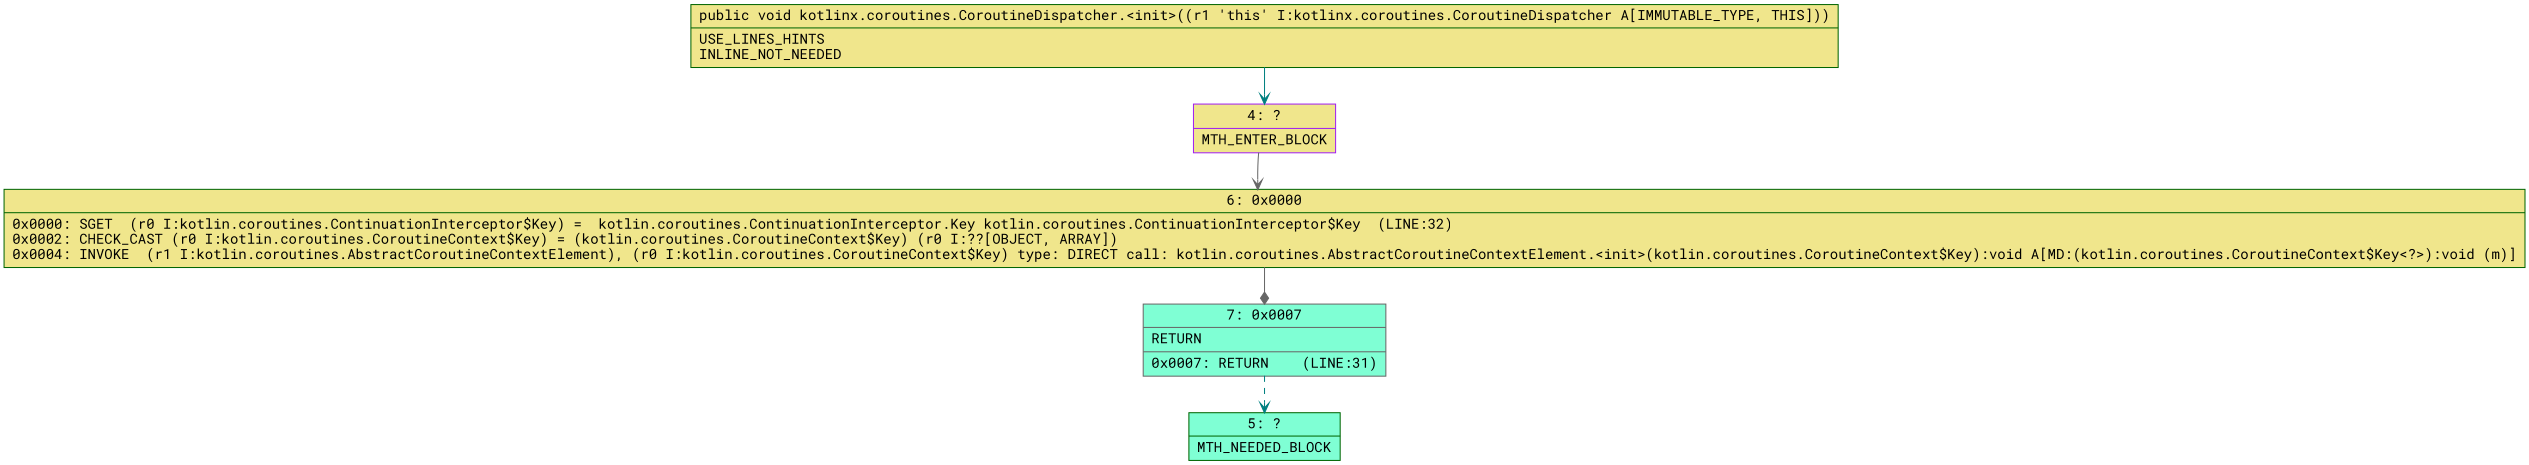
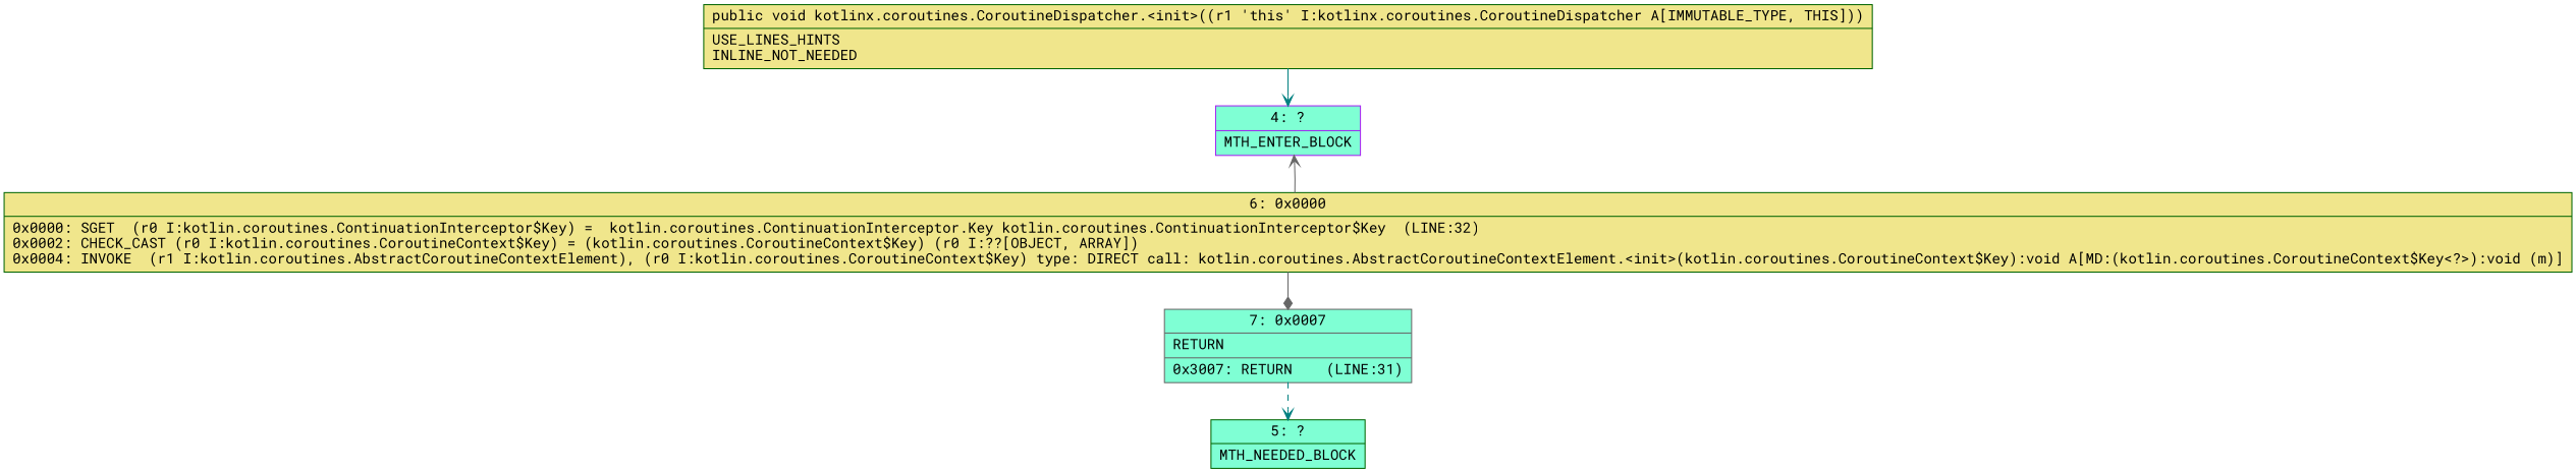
  digraph {
    fontname="Roboto Mono"
    node [color=darkgreen fillcolor=khaki fontname="Roboto Mono" shape=record style=filled]
    edge [arrowhead=vee color=gray40 fontname="Roboto Mono" style=solid]
-   n1 [color=purple label="{4\:\ ?|MTH_ENTER_BLOCK\l}"]
+   n1 [color=purple fillcolor=aquamarine label="{4\:\ ?|MTH_ENTER_BLOCK\l}"]
    n2 [label="{6\:\ 0x0000|0x0000: SGET  (r0 I:kotlin.coroutines.ContinuationInterceptor$Key) =  kotlin.coroutines.ContinuationInterceptor.Key kotlin.coroutines.ContinuationInterceptor$Key  (LINE:32)\l0x0002: CHECK_CAST (r0 I:kotlin.coroutines.CoroutineContext$Key) = (kotlin.coroutines.CoroutineContext$Key) (r0 I:??[OBJECT, ARRAY]) \l0x0004: INVOKE  (r1 I:kotlin.coroutines.AbstractCoroutineContextElement), (r0 I:kotlin.coroutines.CoroutineContext$Key) type: DIRECT call: kotlin.coroutines.AbstractCoroutineContextElement.\<init\>(kotlin.coroutines.CoroutineContext$Key):void A[MD:(kotlin.coroutines.CoroutineContext$Key\<?\>):void (m)]\l}"]
-   n3 [color=gray40 fillcolor=aquamarine label="{7\:\ 0x0007|RETURN\l|0x0007: RETURN    (LINE:31)\l}"]
+   n3 [color=gray40 fillcolor=aquamarine label="{7\:\ 0x0007|RETURN\l|0x3007: RETURN    (LINE:31)\l}"]
    n4 [fillcolor=aquamarine label="{5\:\ ?|MTH_NEEDED_BLOCK\l}"]
    n5 [label="{public void kotlinx.coroutines.CoroutineDispatcher.\<init\>((r1 'this' I:kotlinx.coroutines.CoroutineDispatcher A[IMMUTABLE_TYPE, THIS]))  | USE_LINES_HINTS\lINLINE_NOT_NEEDED\l}"]
-   n1 -> n2
+   n2 -> n1
    n2 -> n3 [arrowhead=diamond]
    n3 -> n4 [color=teal style=dashed]
    n5 -> n1 [color=teal]
  }
